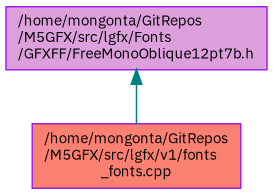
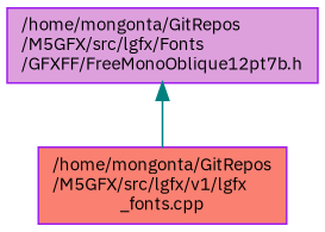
  digraph {
    fontname="IBM Plex Sans"
    node [color=purple fontname="IBM Plex Sans" fontsize=10 shape=record style=filled]
    n1 [fillcolor=plum fontcolor=black height=0.2 label="/home/mongonta/GitRepos\l/M5GFX/src/lgfx/Fonts\l/GFXFF/FreeMonoOblique12pt7b.h" width=0.4]
-   n2 [fillcolor=salmon height=0.2 label="/home/mongonta/GitRepos\l/M5GFX/src/lgfx/v1/fonts\l_fonts.cpp" width=0.4]
+   n2 [fillcolor=salmon height=0.2 label="/home/mongonta/GitRepos\l/M5GFX/src/lgfx/v1/lgfx\l_fonts.cpp" width=0.4]
    n1 -> n2 [color=teal dir=back fontname="IBM Plex Sans" fontsize=10 labelfontname=Helvetica labelfontsize=10 style=solid]
  }
